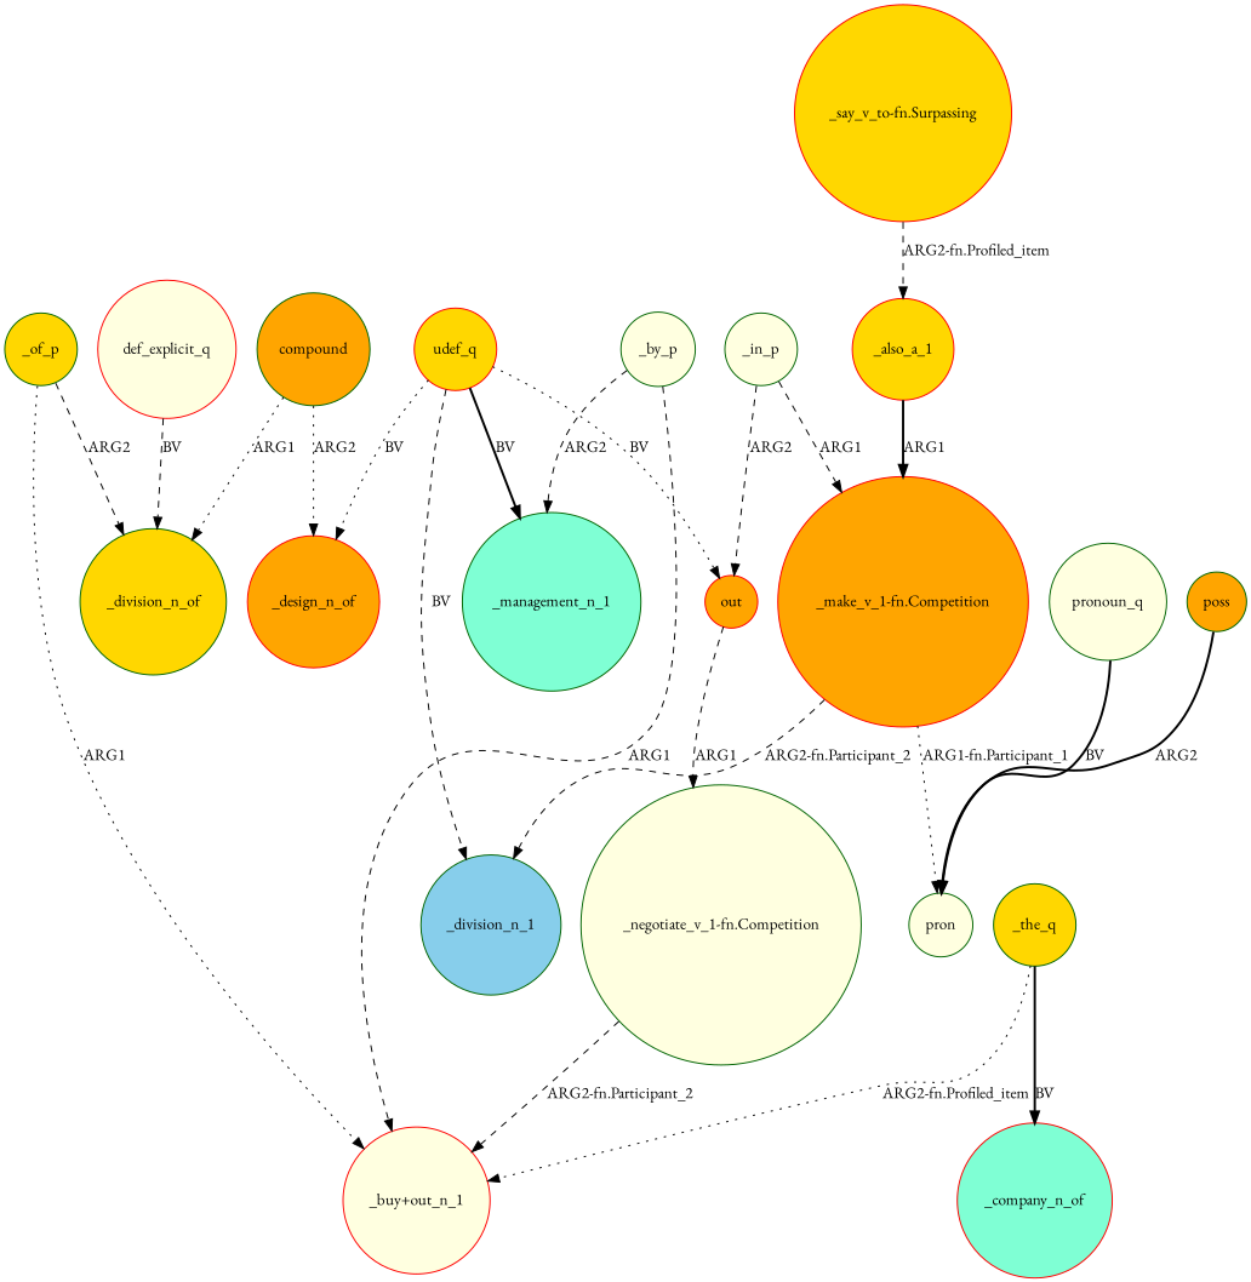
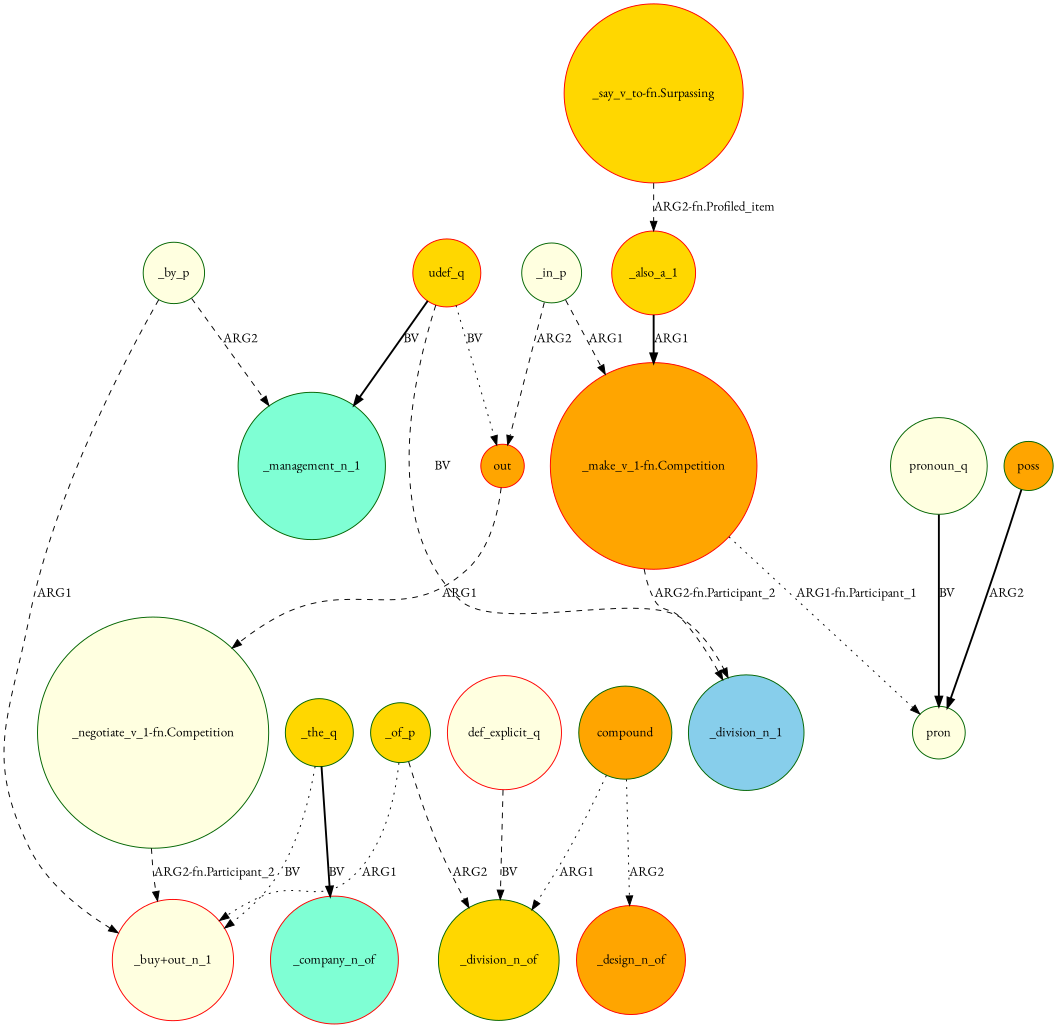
  digraph {
    fontname="EB Garamond"
    node [color=darkgreen fillcolor=lightyellow fontname="EB Garamond" shape=circle style=filled]
    edge [fontname="EB Garamond" style=dashed]
    udef_q [color=red fillcolor=gold]
    _design_n_of [color=red fillcolor=orange]
    n3 [color=red fillcolor=orange label=out]
    _management_n_1 [fillcolor=aquamarine]
    n5 [fillcolor=skyblue label=_division_n_1]
    "_negotiate_v_1-fn.Competition"
    def_explicit_q [color=red]
    _division_n_of [fillcolor=gold]
    _of_p [fillcolor=gold]
    "_buy+out_n_1" [color=red]
    "_say_v_to-fn.Surpassing" [color=red fillcolor=gold]
    _also_a_1 [color=red fillcolor=gold]
    _company_n_of [color=red fillcolor=aquamarine]
    "_make_v_1-fn.Competition" [color=red fillcolor=orange]
    _by_p
    pronoun_q
    pron
    poss [fillcolor=orange]
    compound [fillcolor=orange]
    _the_q [fillcolor=gold]
    _in_p
-   udef_q -> _design_n_of [label=BV style=dotted]
    udef_q -> n3 [label=BV style=dotted]
    udef_q -> _management_n_1 [label=BV style=bold]
    udef_q -> n5 [label=BV]
    n3 -> "_negotiate_v_1-fn.Competition" [label=ARG1]
    "_negotiate_v_1-fn.Competition" -> "_buy+out_n_1" [label="ARG2-fn.Participant_2"]
    def_explicit_q -> _division_n_of [label=BV]
    _of_p -> _division_n_of [label=ARG2]
    _of_p -> "_buy+out_n_1" [label=ARG1 style=dotted]
    "_say_v_to-fn.Surpassing" -> _also_a_1 [label="ARG2-fn.Profiled_item"]
    _also_a_1 -> "_make_v_1-fn.Competition" [label=ARG1 style=bold]
    "_make_v_1-fn.Competition" -> n5 [label="ARG2-fn.Participant_2"]
    "_make_v_1-fn.Competition" -> pron [label="ARG1-fn.Participant_1" style=dotted]
    _by_p -> _management_n_1 [label=ARG2]
    _by_p -> "_buy+out_n_1" [label=ARG1]
    pronoun_q -> pron [label=BV style=bold]
    poss -> pron [label=ARG2 style=bold]
    compound -> _design_n_of [label=ARG2 style=dotted]
    compound -> _division_n_of [label=ARG1 style=dotted]
-   _the_q -> "_buy+out_n_1" [label="ARG2-fn.Profiled_item" style=dotted]
+   _the_q -> "_buy+out_n_1" [label=BV style=dotted]
    _the_q -> _company_n_of [label=BV style=bold]
    _in_p -> n3 [label=ARG2]
    _in_p -> "_make_v_1-fn.Competition" [label=ARG1]
  }
